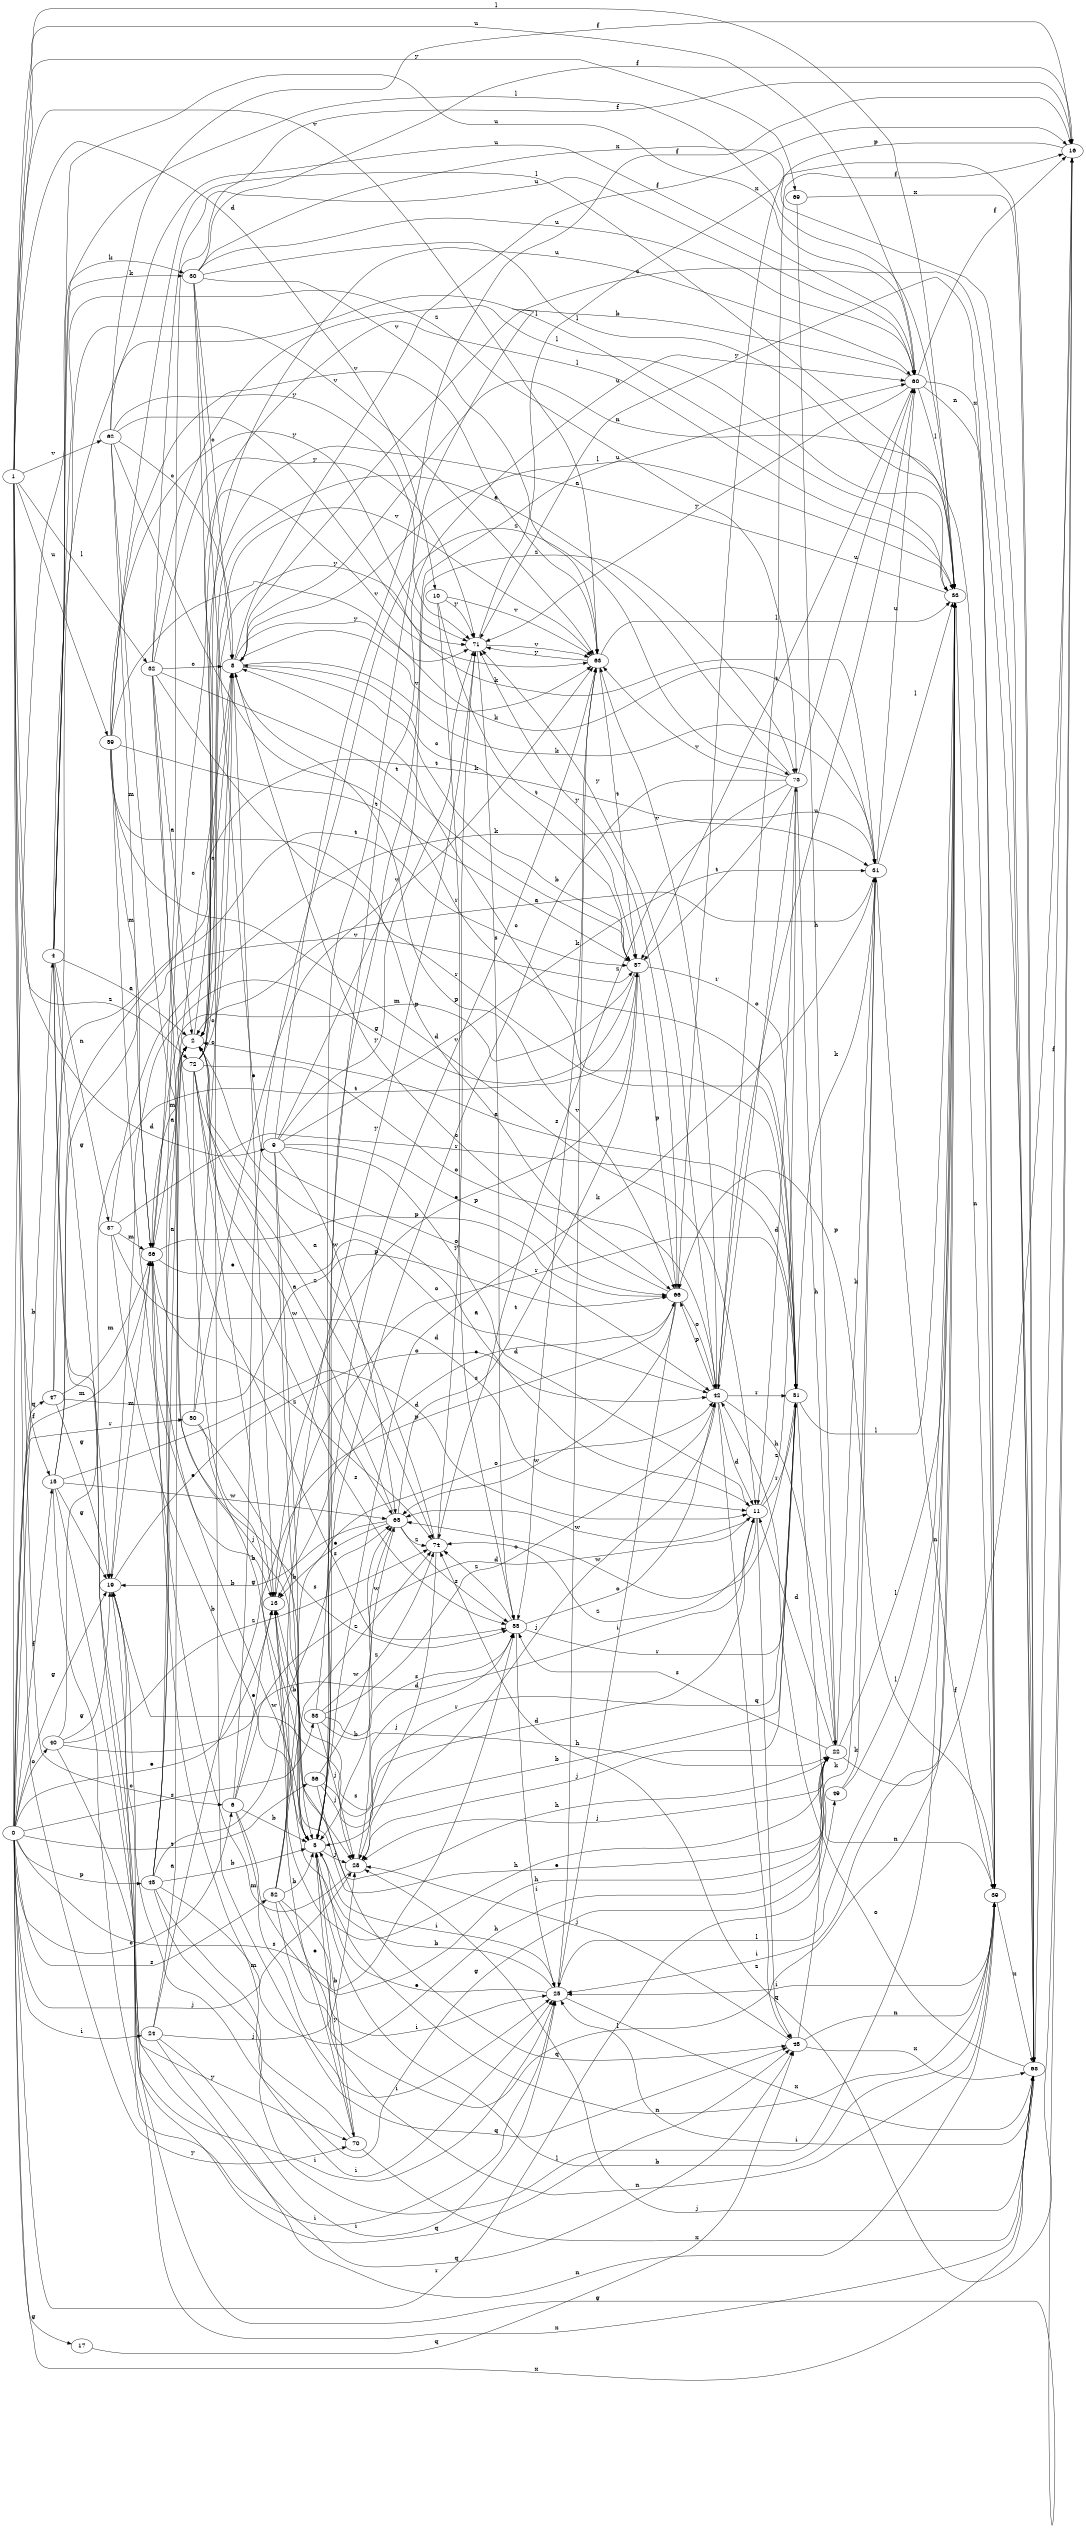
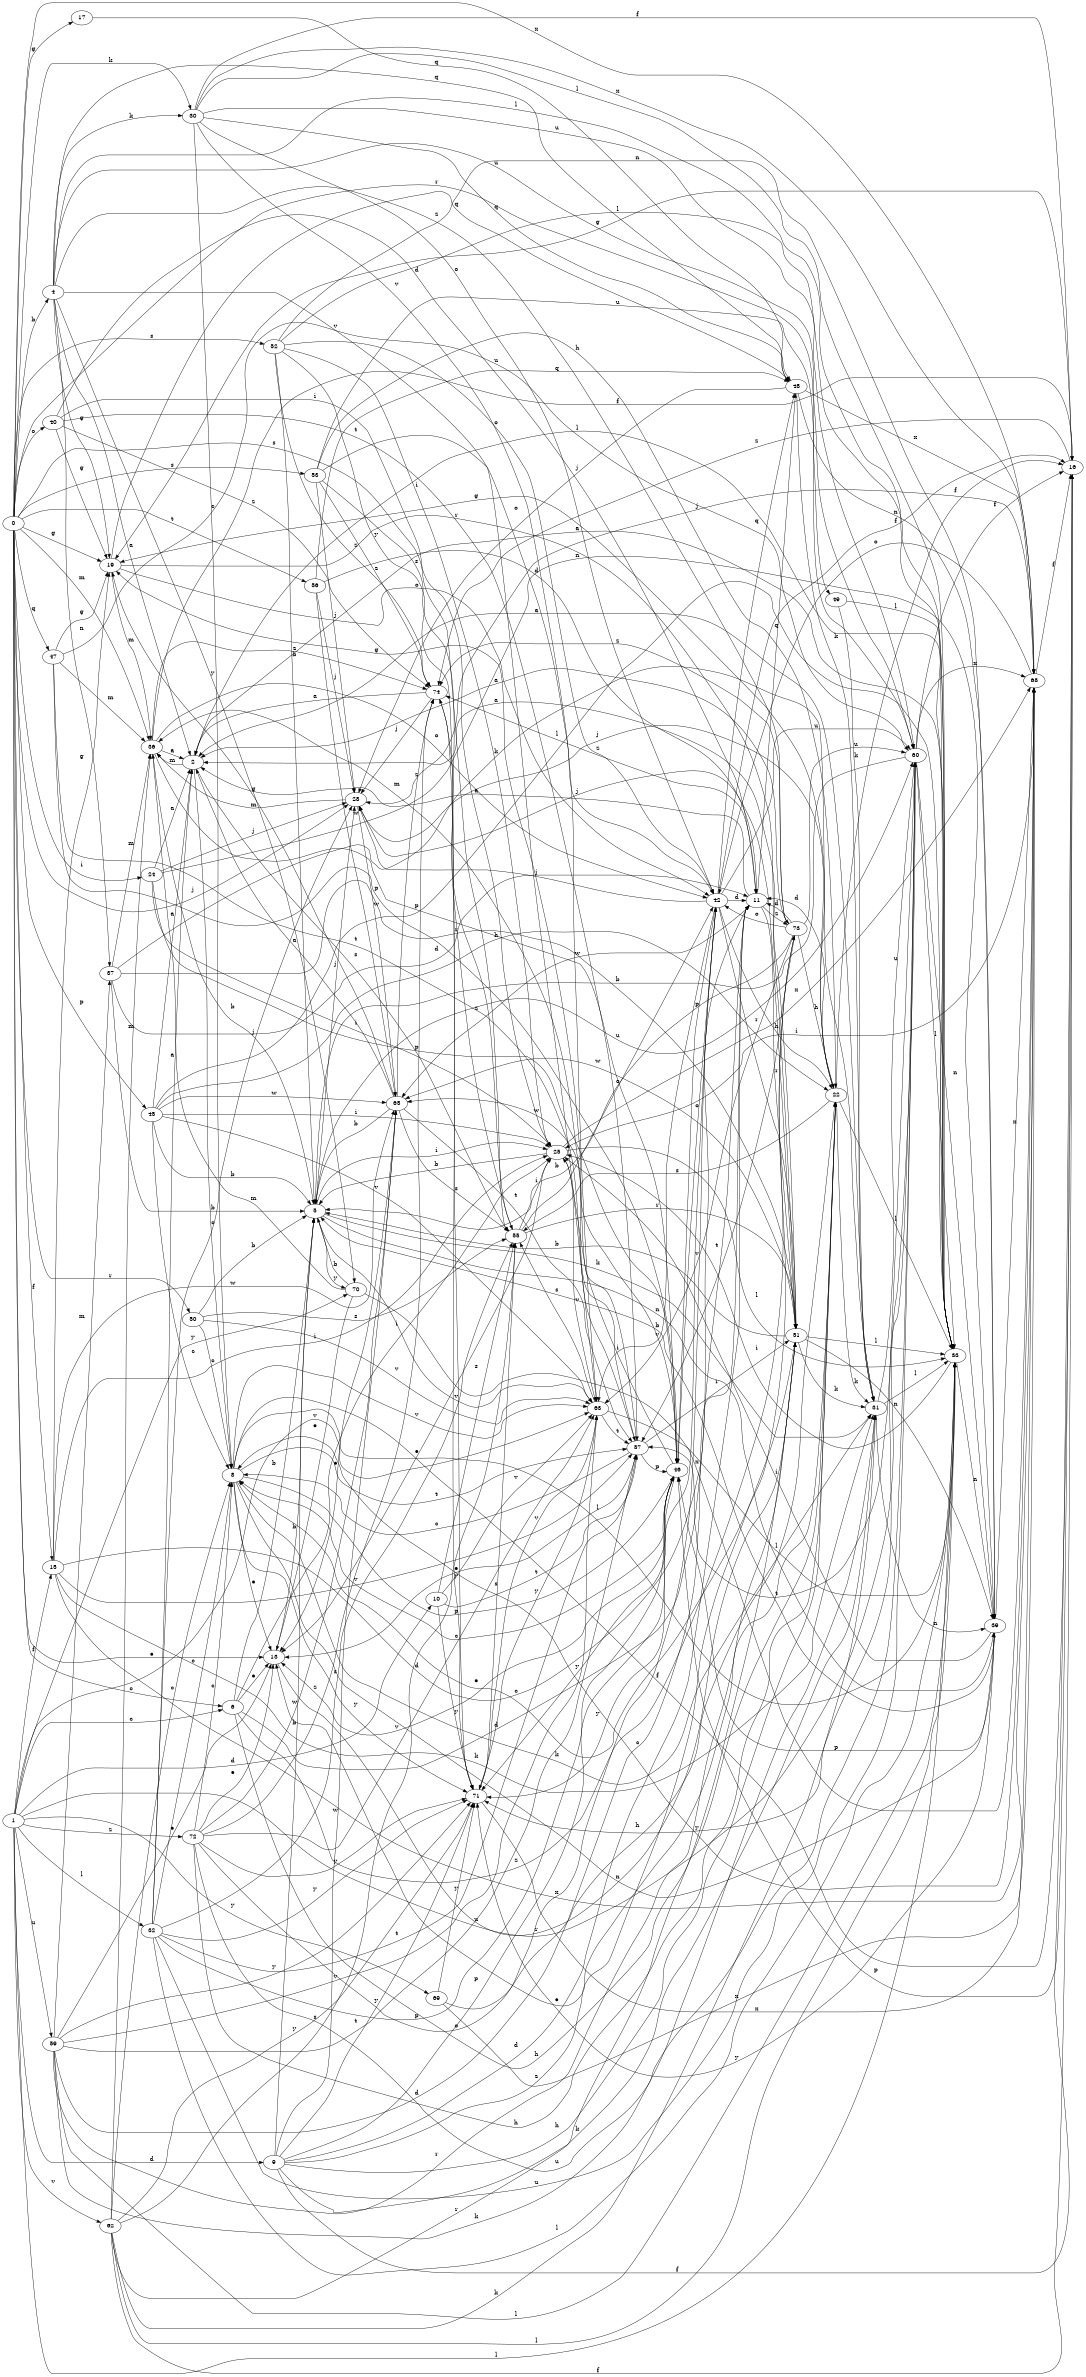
  strict digraph {
    rankdir=LR
    0
    4
    6
    13
    15
    17
    19
    24
    28
    30
    36
    40
    45
    47
    49
    50
    52
    53
    55
    56
    68
    33
    60
    63
    70
    2
    37
    48
    73
    5
    25
    11
    22
    51
    31
    57
    65
    42
    39
-   46 [label=66]
+   46
    8
    16
    74
    71
    1
    9
    10
    32
    59
    62
    69
    72
    0 -> 4 [label=b]
    0 -> 6 [label=c]
    0 -> 13 [label=e]
    0 -> 15 [label=f]
    0 -> 17 [label=g]
    0 -> 19 [label=g]
    0 -> 24 [label=i]
    0 -> 28 [label=j]
    0 -> 30 [label=k]
    0 -> 36 [label=m]
    0 -> 40 [label=o]
    0 -> 45 [label=p]
    0 -> 47 [label=q]
    0 -> 49 [label=r]
    0 -> 50 [label=r]
    0 -> 52 [label=s]
    0 -> 53 [label=s]
    0 -> 55 [label=s]
    0 -> 56 [label=t]
    0 -> 68 [label=x]
    4 -> 19 [label=g]
    4 -> 30 [label=k]
    4 -> 33 [label=l]
    4 -> 60 [label=u]
    4 -> 63 [label=v]
    4 -> 70 [label=y]
    4 -> 2 [label=a]
    4 -> 37 [label=n]
    4 -> 48 [label=q]
    4 -> 73 [label=z]
    6 -> 13 [label=e]
    6 -> 73 [label=z]
    6 -> 5 [label=b]
    6 -> 25 [label=i]
    6 -> 11 [label=d]
    6 -> 22 [label=h]
    13 -> 5 [label=b]
    13 -> 51 [label=r]
    15 -> 19 [label=g]
    15 -> 68 [label=x]
    15 -> 25 [label=i]
    15 -> 11 [label=d]
    15 -> 31 [label=k]
    15 -> 57 [label=v]
    15 -> 65 [label=w]
    17 -> 48 [label=q]
    19 -> 36 [label=m]
    19 -> 48 [label=q]
    19 -> 51 [label=r]
    19 -> 42 [label=o]
    24 -> 28 [label=j]
    24 -> 2 [label=a]
    24 -> 25 [label=i]
    24 -> 39 [label=n]
    24 -> 46 [label=p]
    28 -> 36 [label=m]
    28 -> 65 [label=w]
    30 -> 68 [label=x]
    30 -> 33 [label=l]
    30 -> 60 [label=u]
    30 -> 63 [label=v]
    30 -> 48 [label=q]
    30 -> 42 [label=o]
    30 -> 8 [label=c]
    30 -> 16 [label=f]
    36 -> 2 [label=a]
    36 -> 5 [label=b]
    36 -> 42 [label=o]
    36 -> 46 [label=p]
    36 -> 16 [label=f]
    36 -> 74 [label=z]
    40 -> 19 [label=g]
    40 -> 25 [label=i]
    40 -> 11 [label=d]
    40 -> 57 [label=t]
    40 -> 74 [label=z]
    45 -> 33 [label=l]
    45 -> 63 [label=v]
    45 -> 2 [label=a]
    45 -> 5 [label=b]
    45 -> 25 [label=i]
    45 -> 22 [label=h]
    45 -> 65 [label=w]
    45 -> 8 [label=c]
    47 -> 19 [label=g]
    47 -> 36 [label=m]
    47 -> 60 [label=u]
    47 -> 57 [label=t]
    47 -> 46 [label=p]
    49 -> 33 [label=l]
    49 -> 31 [label=k]
    50 -> 55 [label=s]
    50 -> 63 [label=v]
    50 -> 5 [label=b]
    50 -> 8 [label=c]
    52 -> 33 [label=l]
    52 -> 5 [label=b]
    52 -> 25 [label=i]
    52 -> 42 [label=o]
    52 -> 39 [label=n]
    52 -> 74 [label=z]
    52 -> 71 [label=y]
    53 -> 28 [label=j]
    53 -> 55 [label=s]
    53 -> 60 [label=u]
    53 -> 22 [label=h]
    53 -> 42 [label=o]
    53 -> 74 [label=z]
    55 -> 25 [label=i]
    55 -> 51 [label=r]
    55 -> 42 [label=o]
    55 -> 74 [label=z]
    56 -> 28 [label=j]
    56 -> 48 [label=q]
    56 -> 11 [label=d]
    56 -> 65 [label=w]
    68 -> 28 [label=j]
    68 -> 25 [label=i]
    68 -> 42 [label=o]
    68 -> 8 [label=c]
    68 -> 16 [label=f]
    33 -> 2 [label=a]
    33 -> 25 [label=i]
    33 -> 39 [label=n]
    60 -> 68 [label=x]
    60 -> 33 [label=l]
    60 -> 5 [label=b]
    60 -> 57 [label=t]
    60 -> 39 [label=n]
    60 -> 16 [label=f]
    60 -> 71 [label=y]
    63 -> 55 [label=s]
    63 -> 33 [label=l]
    63 -> 57 [label=t]
    63 -> 71 [label=y]
    70 -> 13 [label=e]
    70 -> 36 [label=m]
    70 -> 68 [label=x]
    70 -> 5 [label=b]
    2 -> 36 [label=m]
    2 -> 55 [label=s]
    2 -> 33 [label=l]
    2 -> 8 [label=c]
    37 -> 36 [label=m]
    37 -> 5 [label=b]
    37 -> 11 [label=d]
    37 -> 51 [label=r]
    37 -> 31 [label=k]
    48 -> 28 [label=j]
    48 -> 68 [label=x]
    48 -> 31 [label=k]
    48 -> 39 [label=n]
    73 -> 60 [label=u]
    73 -> 63 [label=v]
    73 -> 2 [label=a]
    73 -> 5 [label=b]
    73 -> 11 [label=d]
    73 -> 22 [label=h]
    73 -> 57 [label=t]
    73 -> 42 [label=o]
    73 -> 74 [label=z]
    5 -> 28 [label=j]
    5 -> 60 [label=u]
    5 -> 63 [label=v]
    5 -> 70 [label=y]
    5 -> 25 [label=i]
    5 -> 31 [label=k]
    5 -> 39 [label=n]
    25 -> 13 [label=e]
    25 -> 68 [label=x]
    25 -> 33 [label=l]
    25 -> 63 [label=v]
    25 -> 5 [label=b]
    11 -> 2 [label=a]
    11 -> 48 [label=q]
    11 -> 73 [label=z]
    11 -> 51 [label=r]
    11 -> 65 [label=w]
    11 -> 74 [label=z]
    22 -> 13 [label=e]
    22 -> 19 [label=g]
    22 -> 28 [label=j]
    22 -> 55 [label=s]
    22 -> 33 [label=l]
    22 -> 11 [label=d]
    22 -> 31 [label=k]
    22 -> 16 [label=f]
    51 -> 28 [label=j]
    51 -> 33 [label=l]
    51 -> 2 [label=a]
    51 -> 5 [label=b]
    51 -> 31 [label=k]
    51 -> 65 [label=w]
    51 -> 39 [label=n]
    51 -> 8 [label=c]
    31 -> 33 [label=l]
    31 -> 60 [label=u]
    31 -> 2 [label=a]
    31 -> 39 [label=n]
    57 -> 13 [label=e]
    57 -> 19 [label=g]
    57 -> 36 [label=m]
    57 -> 51 [label=r]
    57 -> 46 [label=p]
    57 -> 8 [label=c]
    65 -> 13 [label=e]
    65 -> 19 [label=g]
    65 -> 55 [label=s]
    65 -> 2 [label=a]
    65 -> 5 [label=b]
    65 -> 57 [label=t]
    65 -> 74 [label=z]
    42 -> 28 [label=j]
    42 -> 60 [label=u]
    42 -> 63 [label=v]
    42 -> 48 [label=q]
    42 -> 11 [label=d]
    42 -> 22 [label=h]
    42 -> 51 [label=r]
    42 -> 46 [label=p]
    42 -> 16 [label=f]
    42 -> 71 [label=y]
    39 -> 68 [label=x]
    39 -> 5 [label=b]
    39 -> 25 [label=i]
    39 -> 46 [label=p]
    39 -> 71 [label=y]
    46 -> 13 [label=e]
    46 -> 25 [label=i]
    46 -> 65 [label=w]
    46 -> 42 [label=o]
    46 -> 8 [label=c]
    46 -> 71 [label=y]
    8 -> 13 [label=e]
    8 -> 33 [label=l]
    8 -> 63 [label=v]
    8 -> 31 [label=k]
    8 -> 57 [label=t]
    8 -> 39 [label=n]
    8 -> 46 [label=p]
    8 -> 16 [label=f]
    8 -> 71 [label=y]
    16 -> 19 [label=g]
    16 -> 46 [label=p]
    16 -> 74 [label=z]
    74 -> 28 [label=j]
    74 -> 2 [label=a]
    74 -> 71 [label=y]
    71 -> 55 [label=s]
    71 -> 68 [label=x]
    71 -> 63 [label=v]
    1 -> 6 [label=c]
    1 -> 15 [label=f]
    1 -> 33 [label=l]
    1 -> 60 [label=u]
    1 -> 63 [label=v]
    1 -> 70 [label=y]
    1 -> 9 [label=d]
    1 -> 10 [label=d]
    1 -> 32 [label=l]
    1 -> 59 [label=u]
    1 -> 62 [label=v]
    1 -> 69 [label=y]
    1 -> 72 [label=z]
    9 -> 73 [label=z]
    9 -> 5 [label=b]
    9 -> 11 [label=d]
    9 -> 22 [label=h]
    9 -> 31 [label=k]
    9 -> 65 [label=w]
    9 -> 46 [label=p]
    9 -> 16 [label=f]
    9 -> 71 [label=y]
    10 -> 55 [label=s]
    10 -> 63 [label=v]
    10 -> 57 [label=t]
    10 -> 71 [label=y]
    32 -> 28 [label=j]
    32 -> 55 [label=s]
    32 -> 33 [label=l]
    32 -> 60 [label=u]
    32 -> 2 [label=a]
    32 -> 57 [label=t]
    32 -> 46 [label=p]
    32 -> 8 [label=c]
    32 -> 71 [label=y]
    59 -> 13 [label=e]
-   59 -> 36 [label=m]
+   59 -> 37 [label=m]
    59 -> 33 [label=l]
    59 -> 63 [label=v]
    59 -> 11 [label=d]
    59 -> 51 [label=r]
    59 -> 31 [label=k]
    59 -> 57 [label=t]
    59 -> 71 [label=y]
    62 -> 36 [label=m]
    62 -> 55 [label=s]
    62 -> 33 [label=l]
    62 -> 51 [label=r]
    62 -> 31 [label=k]
    62 -> 8 [label=c]
    62 -> 16 [label=f]
    62 -> 71 [label=y]
    69 -> 68 [label=x]
    69 -> 22 [label=h]
+   69 -> 71 [label=y]
    72 -> 13 [label=e]
    72 -> 60 [label=u]
    72 -> 63 [label=v]
    72 -> 22 [label=h]
    72 -> 65 [label=w]
    72 -> 42 [label=o]
    72 -> 8 [label=c]
    72 -> 74 [label=z]
    72 -> 71 [label=y]
  }
